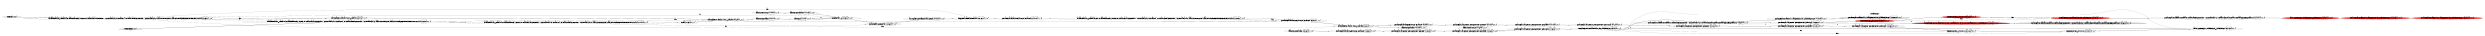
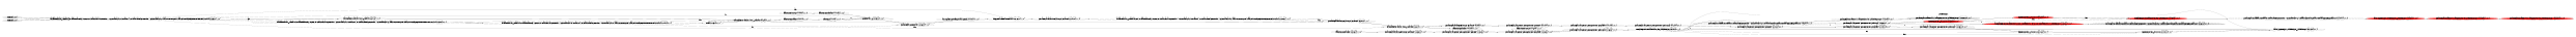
  digraph {
    rankdir=LR
    node [fillcolor=white shape=ellipse style=filled]
    edge [style=bold]
    n1 [label="assertEqualsExceptVersion(ImmutableList.of(desc1,desc2),publishedDescriptors)@@@19@@@['1', '1', '1']"]
    n2 [label="Assert.assertEquals(new KafkaDataSourceMetadata(new SeekableStreamEndSequenceNumbers<>(topic,ImmutableMap.of(0,5L))),metadataStorageCoordinator.getDataSourceMetadata(DATA_SCHEMA.getDataSource()))@@@20@@@['1', '1', '1']"]
    n3 [label="Assert.assertEquals(3,task2.getRunner().getRowIngestionMeters().getProcessed())@@@13@@@['0', '0', '1']"]
    n4 [label="Assert.assertEquals(0,task2.getRunner().getRowIngestionMeters().getThrownAway())@@@36@@@['1', '1', '0']"]
    n5 [label="Assert.assertEquals(3,task2.getRunner().getRowIngestionMeters().getUnparseable())@@@14@@@['0', '0', '1']"]
    n6 [label="Assert.assertEquals(ImmutableList.of(\"c\"),readSegmentColumn(\"dim1\",publishedDescriptors.get(0)))@@@21@@@['0', '0', '1']"]
    n7 [fillcolor=red label="assertEqualsExceptVersion(ImmutableList.of(sdd(\"2010/P1D\",0,ImmutableList.of(\"c\")),sdd(\"2011/P1D\",0,ImmutableList.of(\"d\",\"e\"))),publishedDescriptors())@@@37@@@['0', '1', '0']"]
    n8 [fillcolor=lightgray label="Assert.assertEquals(new KafkaDataSourceMetadata(new SeekableStreamEndSequenceNumbers<>(topic,ImmutableMap.of(0,6L))),metadataStorageCoordinator.getDataSourceMetadata(DATA_SCHEMA.getDataSource()))@@@38@@@['0', '1', '0']"]
    n9 [fillcolor=lightgray label="testRestore['1', '0', '0']" shape=diamond]
    n10 [label="final KafkaIndexTask task1 = createTask(null,new KafkaIndexTaskIOConfig(0,\"sequence0\",new SeekableStreamStartSequenceNumbers<>(topic,ImmutableMap.of(0,2L),ImmutableSet.of()),new SeekableStreamEndSequenceNumbers<>(topic,ImmutableMap.of(0,6L)),kafkaServer.consumerProperties(),KafkaSupervisorIOConfig.DEFAULT_POLL_TIMEOUT_MILLIS,true,null,null))@@@3@@@['1', '1', '0']"]
    n11 [label="unlockAppenderatorBasePersistDirForTask(task1)@@@18@@@['1', '1', '0']"]
    n12 [label="countEvents(task1) != 2@@@13@@@['1', '1', '0']" shape=diamond]
    n13 [label="final KafkaIndexTask task1 = createTask(null,new KafkaIndexTaskIOConfig(0,\"sequence0\",new SeekableStreamStartSequenceNumbers<>(topic,ImmutableMap.of(0,2L),ImmutableSet.of()),new SeekableStreamEndSequenceNumbers<>(topic,ImmutableMap.of(0,5L)),kafkaServer.consumerProperties(),KafkaSupervisorIOConfig.DEFAULT_POLL_TIMEOUT_MILLIS,true,null,null))@@@3@@@['0', '0', '1']"]
    n14 [label="Assert.assertEquals(2,countEvents(task1))@@@16@@@['1', '1', '0']"]
    n15 [label="final ListenableFuture<TaskStatus> future1 = runTask(task1)@@@4@@@['1', '1', '0']"]
    n16 [fillcolor=red label="SegmentDescriptor desc1 = sd(\"2010/P1D\",0)@@@37@@@['1', '0', '0']"]
    n17 [label="Assert.assertEquals(1,task2.getRunner().getRowIngestionMeters().getThrownAway())@@@15@@@['0', '0', '1']"]
    n18 [fillcolor=red label="assertEqualsExceptVersion(ImmutableList.of(desc1,desc2),publishedDescriptors())@@@39@@@['1', '0', '0']"]
    n19 [fillcolor=red label="SegmentDescriptor desc2 = sd(\"2011/P1D\",0)@@@38@@@['1', '0', '0']"]
    n20 [label="SegmentDescriptor desc1 = sd(\"2010/P1D\",0)@@@16@@@['0', '0', '1']"]
    n21 [label="final ListenableFuture<TaskStatus> future2 = runTask(task2)@@@8@@@['1', '1', '1']"]
    n22 [label="kafkaProducer.beginTransaction()@@@24@@@['1', '1', '0']"]
    n23 [label="Assert.assertEquals(TaskState.FAILED,future2.get().getStatusCode())@@@9@@@['0', '0', '1']"]
    n24 [label="kafkaProducer.send(record).get()@@@26@@@['1', '1', '0']"]
    n25 [label="Assert.assertEquals(3,task1.getRunner().getRowIngestionMeters().getProcessed())@@@10@@@['0', '0', '1']"]
    n26 [label="final KafkaIndexTask task2 = createTask(null,new KafkaIndexTaskIOConfig(1,\"sequence1\",new SeekableStreamStartSequenceNumbers<>(topic,ImmutableMap.of(0,3L),ImmutableSet.of()),new SeekableStreamEndSequenceNumbers<>(topic,ImmutableMap.of(0,10L)),kafkaServer.consumerProperties(),KafkaSupervisorIOConfig.DEFAULT_POLL_TIMEOUT_MILLIS,true,null,null))@@@4@@@['0', '0', '1']"]
    n27 [label="insertData()@@@5@@@['0', '0', '1']"]
    n28 [label="final ListenableFuture<TaskStatus> future1 = runTask(task1)@@@6@@@['1', '1', '1']"]
    n29 [label="kafkaProducer.commitTransaction()@@@28@@@['1', '1', '0']"]
    n30 [label="Assert.assertEquals(TaskState.SUCCESS,future2.get().getStatusCode())@@@30@@@['1', '1', '0']"]
    n31 [label="kafkaProducer.beginTransaction()@@@7@@@['1', '1', '0']"]
    n32 [label="Assert.assertEquals(TaskState.SUCCESS,future1.get().getStatusCode())@@@7@@@['1', '1', '1']"]
    n33 [label="Assert.assertEquals(0,task1.getRunner().getRowIngestionMeters().getUnparseable())@@@11@@@['0', '0', '1']"]
    n34 [label="Assert.assertEquals(0,task1.getRunner().getRowIngestionMeters().getThrownAway())@@@12@@@['0', '0', '1']"]
    n35 [label="task1.stopGracefully(toolboxFactory.build(task1).getConfig())@@@17@@@['1', '1', '0']"]
    n36 [label="Assert.assertEquals(TaskState.SUCCESS,future1.get().getStatusCode())@@@19@@@['1', '1', '0']"]
    n37 [label="Assert.assertEquals(new KafkaDataSourceMetadata(new SeekableStreamEndSequenceNumbers<>(topic,ImmutableMap.of(0,6L))),metadataStorageCoordinator.getDataSourceMetadata(DATA_SCHEMA.getDataSource()))@@@40@@@['1', '0', '0']"]
    n38 [label="SegmentDescriptor desc2 = sd(\"2011/P1D\",0)@@@17@@@['0', '0', '1']"]
    n39 [label="final List<SegmentDescriptor> publishedDescriptors = publishedDescriptors()@@@18@@@['0', '0', '1']"]
    n40 [label="Assert.assertEquals(0,task1.getRunner().getRowIngestionMeters().getThrownAway())@@@33@@@['1', '1', '0']"]
    n41 [label="Assert.assertEquals(2,task1.getRunner().getRowIngestionMeters().getProcessed())@@@31@@@['1', '1', '0']"]
    n42 [label="Assert.assertEquals(0,task1.getRunner().getRowIngestionMeters().getUnparseable())@@@32@@@['1', '1', '0']"]
    n43 [label="kafkaProducer.commitTransaction()@@@11@@@['1', '1', '0']"]
    n44 [label="Thread.sleep(25)@@@14@@@['1', '1', '0']"]
    n45 [fillcolor=red label="final List<SegmentDescriptor> publishedDescriptors = publishedDescriptors()@@@41@@@['1', '0', '0']"]
    n46 [label="kafkaProducer.send(record).get()@@@9@@@['1', '1', '0']"]
    n47 [fillcolor=red label="Assert.assertEquals(ImmutableList.of(\"c\"),readSegmentColumn(\"dim1\",publishedDescriptors.get(0)))@@@42@@@['1', '0', '0']"]
    n48 [fillcolor=red label="Assert.assertEquals(ImmutableList.of(\"d\",\"e\"),readSegmentColumn(\"dim1\",publishedDescriptors.get(1)))@@@43@@@['1', '0', '0']"]
    n49 [fillcolor=lightgray label="Assert.assertEquals(ImmutableList.of(\"d\",\"e\"),readSegmentColumn(\"dim1\",publishedDescriptors.get(1)))@@@22@@@['0', '0', '1']"]
-   n51 [fillcolor=lightgray label="testRunConflicting['0', '0', '1']" shape=diamond]
+   n50 [fillcolor=lightgray label="testRestore['0', '1', '0']" shape=diamond]
    n52 [label="final KafkaIndexTask task2 = createTask(task1.getId(),new KafkaIndexTaskIOConfig(0,\"sequence0\",new SeekableStreamStartSequenceNumbers<>(topic,ImmutableMap.of(0,2L),ImmutableSet.of()),new SeekableStreamEndSequenceNumbers<>(topic,ImmutableMap.of(0,6L)),kafkaServer.consumerProperties(),KafkaSupervisorIOConfig.DEFAULT_POLL_TIMEOUT_MILLIS,true,null,null))@@@20@@@['1', '1', '0']"]
    n1 -> n2
    n1 -> n3 [label=0 style=dashed]
    n2 -> n4
    n2 -> n5 [label=0 style=dashed]
    n2 -> n6
    n3 -> n5
    n4 -> n7
    n4 -> n16
    n4 -> n17 [label=0 style=dashed]
    n5 -> n17
    n6 -> n49
    n7 -> n8
    n9 -> n10
    n10 -> n11 [label=task1 style=solid]
    n10 -> n12 [label=task1 style=solid]
    n10 -> n13 [label=0 style=dashed]
    n10 -> n14 [label=task1 style=solid]
    n10 -> n15 [label=task1 style=solid]
    n10 -> n15
    n11 -> n36
    n12 -> n14
    n12 -> n44 [label=true style=dotted]
    n12 -> n44
    n13 -> n26
    n13 -> n28 [label=task1 style=solid]
    n14 -> n35
    n15 -> n28
    n16 -> n7 [label=0 style=dashed]
    n16 -> n18 [label=desc1 style=solid]
    n16 -> n19
    n17 -> n20
    n18 -> n37
    n19 -> n18 [label=desc2 style=solid]
    n19 -> n18
    n20 -> n1 [label=desc1 style=solid]
    n20 -> n38
    n21 -> n22
    n21 -> n23
    n22 -> n24 [style=dashed]
    n23 -> n25
    n25 -> n33
    n26 -> n21 [label=task2 style=solid]
    n26 -> n27
    n27 -> n28
    n28 -> n31
    n28 -> n32
    n29 -> n30
    n30 -> n41
    n31 -> n44
    n32 -> n21
    n33 -> n34
    n34 -> n3
    n35 -> n11
    n36 -> n52
    n37 -> n45
    n38 -> n1 [label=desc2 style=solid]
    n38 -> n39
    n39 -> n1
    n39 -> n1 [label=publishedDescriptors style=solid]
    n40 -> n1
    n41 -> n42
    n42 -> n40
    n43 -> n12
    n44 -> n12
    n45 -> n47
    n46 -> n43
    n47 -> n48
-   n51 -> n13
+   n50 -> n10
    n52 -> n32
    n52 -> n32 [label=task2 style=solid]
  }
